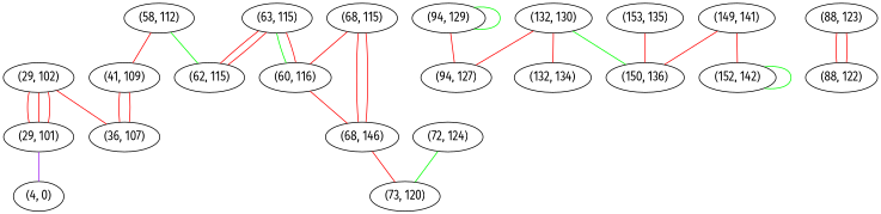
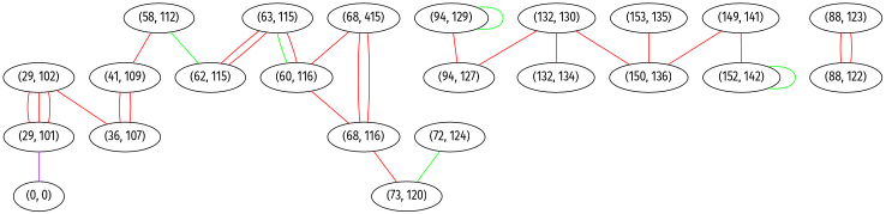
  graph {
    fontname="Fira Sans"
    node [fontname="Fira Sans"]
    edge [color=red fontname="Fira Sans" weight=1]
    "(29, 102)"
    "(29, 101)"
    "(36, 107)"
-   "(0, 0)" [label="(4, 0)"]
+   "(0, 0)"
    "(94, 129)"
    "(94, 127)"
    n7 [label="(60, 116)"]
-   "(68, 115)"
-   "(68, 116)" [label="(68, 146)"]
+   "(68, 115)" [label="(68, 415)"]
+   "(68, 116)"
    "(73, 120)"
    "(63, 115)"
    "(62, 115)"
    "(88, 123)"
    "(88, 122)"
    "(58, 112)"
    "(41, 109)"
    "(149, 141)"
    "(152, 142)"
    "(150, 136)"
    "(72, 124)"
    "(153, 135)"
    "(132, 130)"
    "(132, 134)"
    "(29, 102)" -- "(29, 101)"
    "(29, 102)" -- "(29, 101)"
    "(29, 102)" -- "(29, 101)"
    "(29, 102)" -- "(36, 107)"
    "(29, 101)" -- "(0, 0)" [color=purple weight=4]
    "(94, 129)" -- "(94, 129)" [color=green weight=2]
    "(94, 129)" -- "(94, 127)"
    n7 -- "(68, 116)"
    "(68, 115)" -- n7
    "(68, 115)" -- "(68, 116)"
    "(68, 115)" -- "(68, 116)"
    "(68, 116)" -- "(73, 120)"
    "(63, 115)" -- n7 [color=green weight=2]
    "(63, 115)" -- n7
    "(63, 115)" -- "(62, 115)"
    "(63, 115)" -- "(62, 115)"
    "(88, 123)" -- "(88, 122)"
    "(88, 123)" -- "(88, 122)"
    "(58, 112)" -- "(62, 115)" [color=green]
    "(58, 112)" -- "(41, 109)"
    "(41, 109)" -- "(36, 107)"
    "(41, 109)" -- "(36, 107)"
    "(149, 141)" -- "(152, 142)"
    "(149, 141)" -- "(150, 136)"
    "(152, 142)" -- "(152, 142)" [color=green weight=2]
    "(72, 124)" -- "(73, 120)" [color=green]
    "(153, 135)" -- "(150, 136)"
    "(132, 130)" -- "(94, 127)"
-   "(132, 130)" -- "(150, 136)" [color=green]
+   "(132, 130)" -- "(150, 136)"
    "(132, 130)" -- "(132, 134)"
  }
